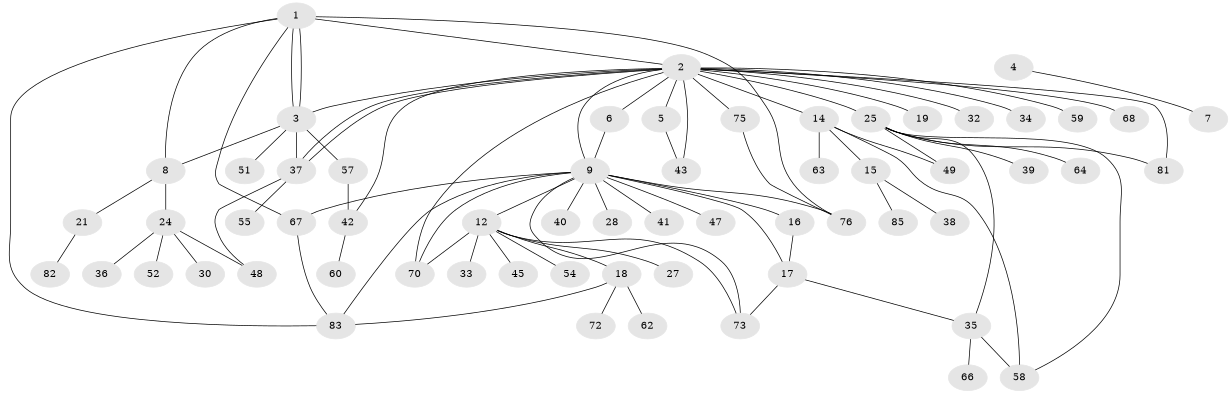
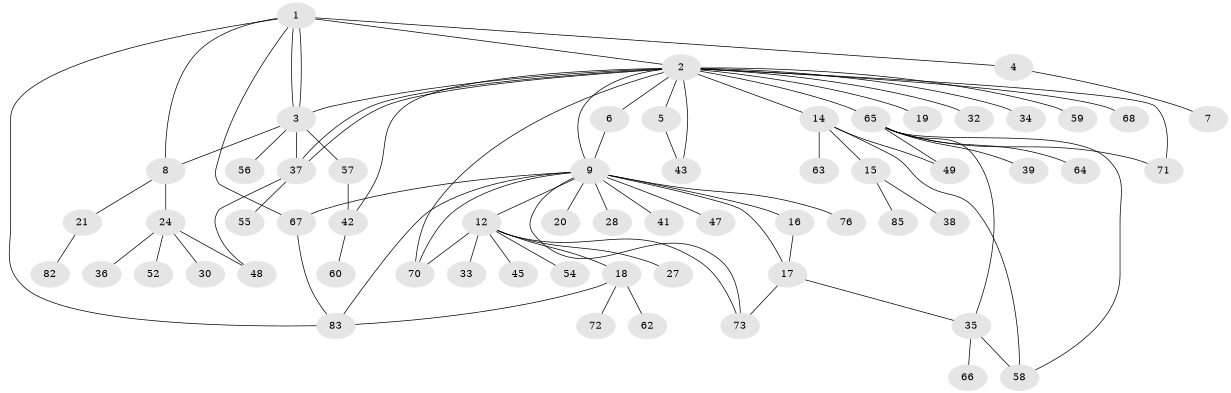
  graph {
    node [color=gray90 style=filled]
    1 [super="+65"]
    2 [super="+46"]
    3 [super="+50"]
    4
    8 [super="+10"]
    67 [super="+82"]
    83
    5 [super="+79"]
    6
    9 [super="+13"]
    14 [super="+31"]
    19
-   25 [super="+29"]
+   25 [super="+29" label=65]
    32
    34 [super="+80"]
    37 [super="+86"]
    42
    43
    59
    68
    70
-   71 [label=81]
-   75
-   56 [label=51]
+   71
+   56
    57
    7 [super="+77"]
    21
    24 [super="+61"]
    12 [super="+44"]
    16 [super="+74"]
    17 [super="+84"]
-   20 [label=40]
+   20
    28
    41
    47 [super="+81"]
    73 [super="+78"]
    76
    15 [super="+23"]
    49
    58
    63
    35 [super="+51"]
    39
    64
    48
    55
    60
    n48 [label=82 super="+66"]
    30
    36 [super="+53"]
    52
    18
    27
    33
    45
    54
    62
    72
    38
    85
    n61 [label=66]
    1 -- 2
    1 -- 3
    1 -- 3
-   1 -- 76
+   1 -- 4
    1 -- 8
    1 -- 67
    1 -- 83
    2 -- 3
    2 -- 5
    2 -- 6
    2 -- 9
    2 -- 14
    2 -- 19
    2 -- 25
    2 -- 32
    2 -- 34
    2 -- 37 [weight=2]
    2 -- 37
    2 -- 42
    2 -- 43
    2 -- 59
    2 -- 68
    2 -- 70
    2 -- 71
-   2 -- 75
    3 -- 8
    3 -- 37
    3 -- 56
    3 -- 57
    4 -- 7
    8 -- 21
    8 -- 24
    67 -- 83
    5 -- 43
    6 -- 9
    9 -- 67
    9 -- 83
    9 -- 70
    9 -- 12
    9 -- 16
    9 -- 17
    9 -- 20
    9 -- 28
    9 -- 41
    9 -- 47
    9 -- 73
    9 -- 76
    14 -- 15
    14 -- 49
    14 -- 58
    14 -- 63
    25 -- 71
    25 -- 49
    25 -- 58
    25 -- 35
    25 -- 39
    25 -- 64
    37 -- 48
    37 -- 55
    42 -- 60
-   75 -- 76
    57 -- 42
    21 -- n48
    24 -- 48
    24 -- 30
    24 -- 36
    24 -- 52
    12 -- 70
    12 -- 73
    12 -- 18
    12 -- 27
    12 -- 33
    12 -- 45
    12 -- 54
    16 -- 17
    17 -- 73
    17 -- 35
    15 -- 38
    15 -- 85
    35 -- 58
    35 -- n61
    18 -- 83
    18 -- 62
    18 -- 72
  }
